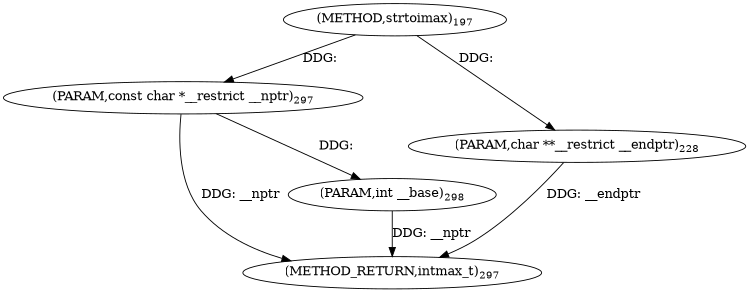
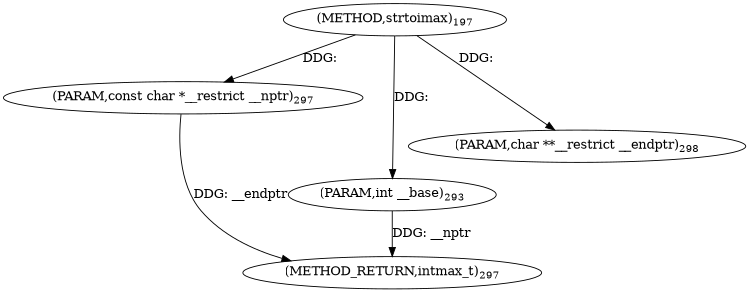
  digraph {
    n1 [label=<(METHOD,strtoimax)<SUB>197</SUB>>]
    n2 [label=<(PARAM,const char *__restrict __nptr)<SUB>297</SUB>>]
-   n3 [label=<(PARAM,char **__restrict __endptr)<SUB>228</SUB>>]
-   n4 [label=<(PARAM,int __base)<SUB>298</SUB>>]
+   n3 [label=<(PARAM,char **__restrict __endptr)<SUB>298</SUB>>]
+   n4 [label=<(PARAM,int __base)<SUB>293</SUB>>]
    n5 [label=<(METHOD_RETURN,intmax_t)<SUB>297</SUB>>]
    n1 -> n2 [label="DDG: "]
    n1 -> n3 [label="DDG: "]
-   n2 -> n4 [label="DDG: "]
-   n2 -> n5 [label="DDG: __nptr"]
-   n3 -> n5 [label="DDG: __endptr"]
+   n1 -> n4 [label="DDG: "]
+   n2 -> n5 [label="DDG: __endptr"]
    n4 -> n5 [label="DDG: __nptr"]
  }
